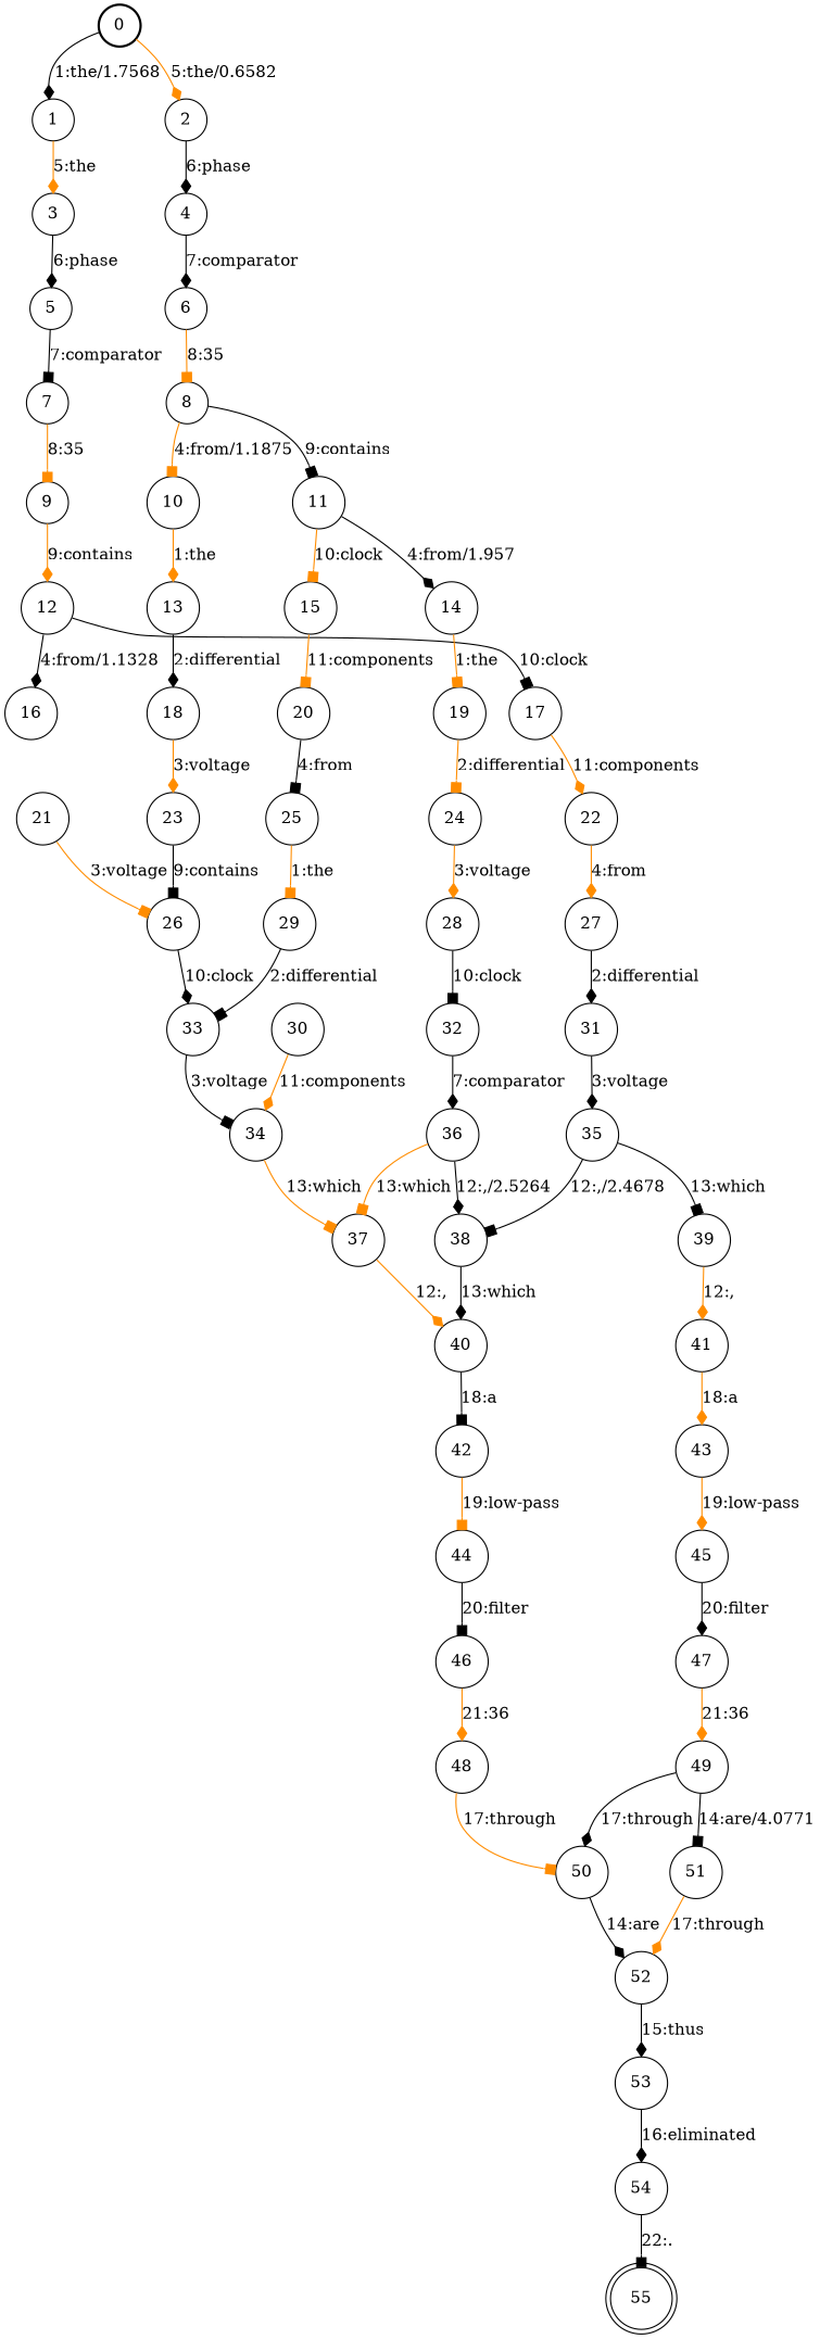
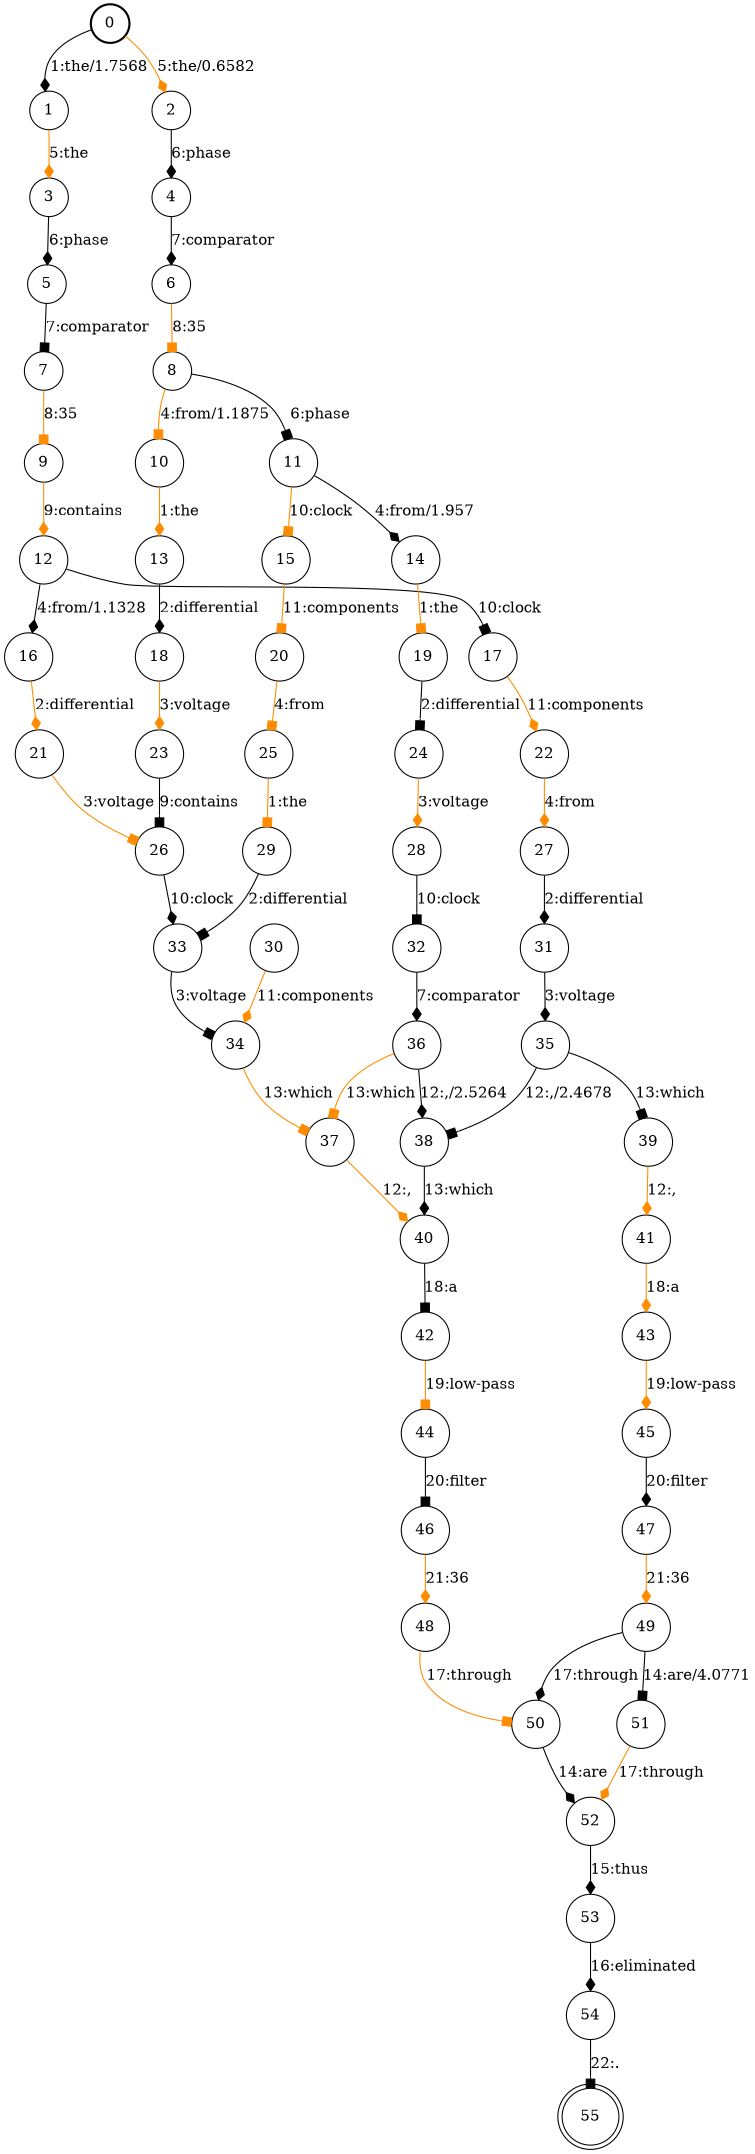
  digraph {
    nodesep=0.25
    rankdir=TB
    ranksep=0.4
    node [fontsize=14 shape=circle style=solid]
    edge [arrowhead=diamond color=black fontsize=14]
    n1 [label=0 style=bold]
    n2 [label=1]
    n3 [label=2]
    n4 [label=3]
    n5 [label=4]
    n6 [label=5]
    n7 [label=6]
    n8 [label=7]
    n9 [label=8]
    n10 [label=9]
    n11 [label=10]
    n12 [label=11]
    n13 [label=12]
    n14 [label=13]
    n15 [label=14]
    n16 [label=15]
    n17 [label=16]
    n18 [label=17]
    n19 [label=18]
    n20 [label=19]
    n21 [label=20]
    n22 [label=21]
    n23 [label=22]
    n24 [label=23]
    n25 [label=24]
    n26 [label=25]
    n27 [label=26]
    n28 [label=27]
    n29 [label=28]
    n30 [label=29]
    n31 [label=33]
    n32 [label=31]
    n33 [label=32]
    n34 [label=30]
    n35 [label=34]
    n36 [label=35]
    n37 [label=36]
    n38 [label=37]
    n39 [label=38]
    n40 [label=39]
    n41 [label=40]
    n42 [label=41]
    n43 [label=42]
    n44 [label=43]
    n45 [label=44]
    n46 [label=45]
    n47 [label=46]
    n48 [label=47]
    n49 [label=48]
    n50 [label=49]
    n51 [label=50]
    n52 [label=51]
    n53 [label=52]
    n54 [label=53]
    n55 [label=54]
    n56 [label=55 shape=doublecircle]
    n1 -> n2 [label="1:the/1.7568"]
    n1 -> n3 [color=darkorange label="5:the/0.6582"]
    n2 -> n4 [color=darkorange label="5:the"]
    n3 -> n5 [label="6:phase"]
    n4 -> n6 [label="6:phase"]
    n5 -> n7 [label="7:comparator"]
    n6 -> n8 [arrowhead=box label="7:comparator"]
    n7 -> n9 [arrowhead=box color=darkorange label="8:35"]
    n8 -> n10 [arrowhead=box color=darkorange label="8:35"]
    n9 -> n11 [arrowhead=box color=darkorange label="4:from/1.1875"]
-   n9 -> n12 [arrowhead=box label="9:contains"]
+   n9 -> n12 [arrowhead=box label="6:phase"]
    n10 -> n13 [color=darkorange label="9:contains"]
    n11 -> n14 [color=darkorange label="1:the"]
    n12 -> n15 [label="4:from/1.957"]
    n12 -> n16 [arrowhead=box color=darkorange label="10:clock"]
    n13 -> n17 [label="4:from/1.1328"]
    n13 -> n18 [arrowhead=box label="10:clock"]
    n14 -> n19 [label="2:differential"]
    n15 -> n20 [arrowhead=box color=darkorange label="1:the"]
    n16 -> n21 [arrowhead=box color=darkorange label="11:components"]
+   n17 -> n22 [color=darkorange label="2:differential"]
    n18 -> n23 [color=darkorange label="11:components"]
    n19 -> n24 [color=darkorange label="3:voltage"]
-   n20 -> n25 [arrowhead=box color=darkorange label="2:differential"]
-   n21 -> n26 [arrowhead=box label="4:from"]
+   n20 -> n25 [arrowhead=box label="2:differential"]
+   n21 -> n26 [arrowhead=box color=darkorange label="4:from"]
    n22 -> n27 [arrowhead=box color=darkorange label="3:voltage"]
    n23 -> n28 [color=darkorange label="4:from"]
    n24 -> n27 [arrowhead=box label="9:contains"]
    n25 -> n29 [color=darkorange label="3:voltage"]
    n26 -> n30 [arrowhead=box color=darkorange label="1:the"]
    n27 -> n31 [label="10:clock"]
    n28 -> n32 [label="2:differential"]
    n29 -> n33 [arrowhead=box label="10:clock"]
    n30 -> n31 [arrowhead=box label="2:differential"]
    n31 -> n35 [arrowhead=box label="3:voltage"]
    n32 -> n36 [label="3:voltage"]
    n33 -> n37 [label="7:comparator"]
    n34 -> n35 [color=darkorange label="11:components"]
    n35 -> n38 [arrowhead=box color=darkorange label="13:which"]
    n36 -> n39 [arrowhead=box label="12:,/2.4678"]
    n36 -> n40 [arrowhead=box label="13:which"]
    n37 -> n38 [arrowhead=box color=darkorange label="13:which"]
    n37 -> n39 [label="12:,/2.5264"]
    n38 -> n41 [color=darkorange label="12:,"]
    n39 -> n41 [label="13:which"]
    n40 -> n42 [color=darkorange label="12:,"]
    n41 -> n43 [arrowhead=box label="18:a"]
    n42 -> n44 [color=darkorange label="18:a"]
    n43 -> n45 [arrowhead=box color=darkorange label="19:low-pass"]
    n44 -> n46 [color=darkorange label="19:low-pass"]
    n45 -> n47 [arrowhead=box label="20:filter"]
    n46 -> n48 [label="20:filter"]
    n47 -> n49 [color=darkorange label="21:36"]
    n48 -> n50 [color=darkorange label="21:36"]
    n49 -> n51 [arrowhead=box color=darkorange label="17:through"]
    n50 -> n51 [label="17:through"]
    n50 -> n52 [arrowhead=box label="14:are/4.0771"]
    n51 -> n53 [label="14:are"]
    n52 -> n53 [color=darkorange label="17:through"]
    n53 -> n54 [label="15:thus"]
    n54 -> n55 [label="16:eliminated"]
    n55 -> n56 [arrowhead=box label="22:."]
  }
